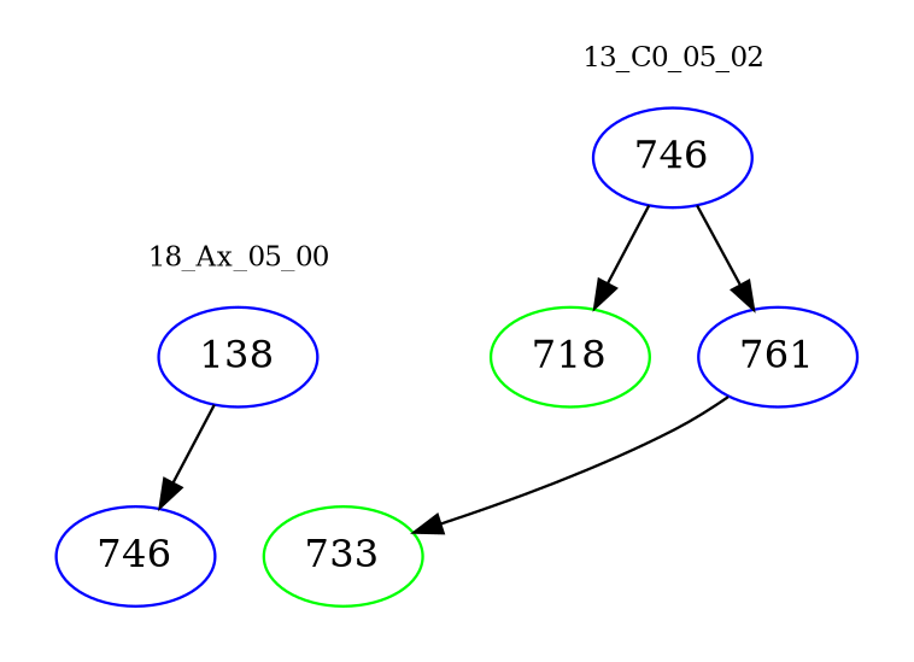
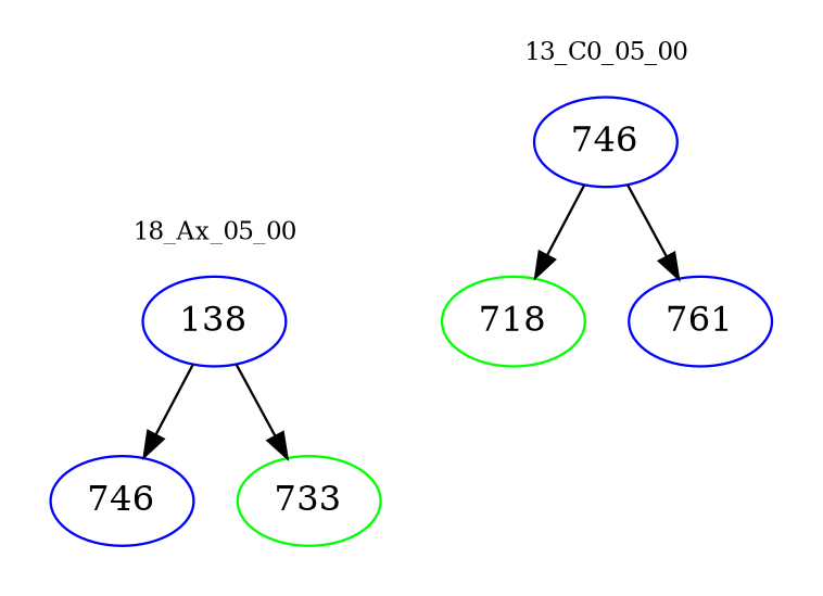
  digraph {
    node [color=blue]
    edge [color=black]
    n1 [label=138]
    n2 [color=green label=733]
    n3 [label=746]
    n4 [label=746]
    n5 [color=green label=718]
    n6 [label=761]
    subgraph cluster_1 {
      color=white
      fontsize=10
      label="18_Ax_05_00"
      n1
      n2
      n3
    }
    subgraph cluster_2 {
      color=white
      fontsize=10
-     label="13_C0_05_02"
+     label="13_C0_05_00"
      n4
      n5
      n6
    }
-   n6 -> n2
+   n1 -> n2
    n1 -> n3
    n4 -> n5
    n4 -> n6
  }
